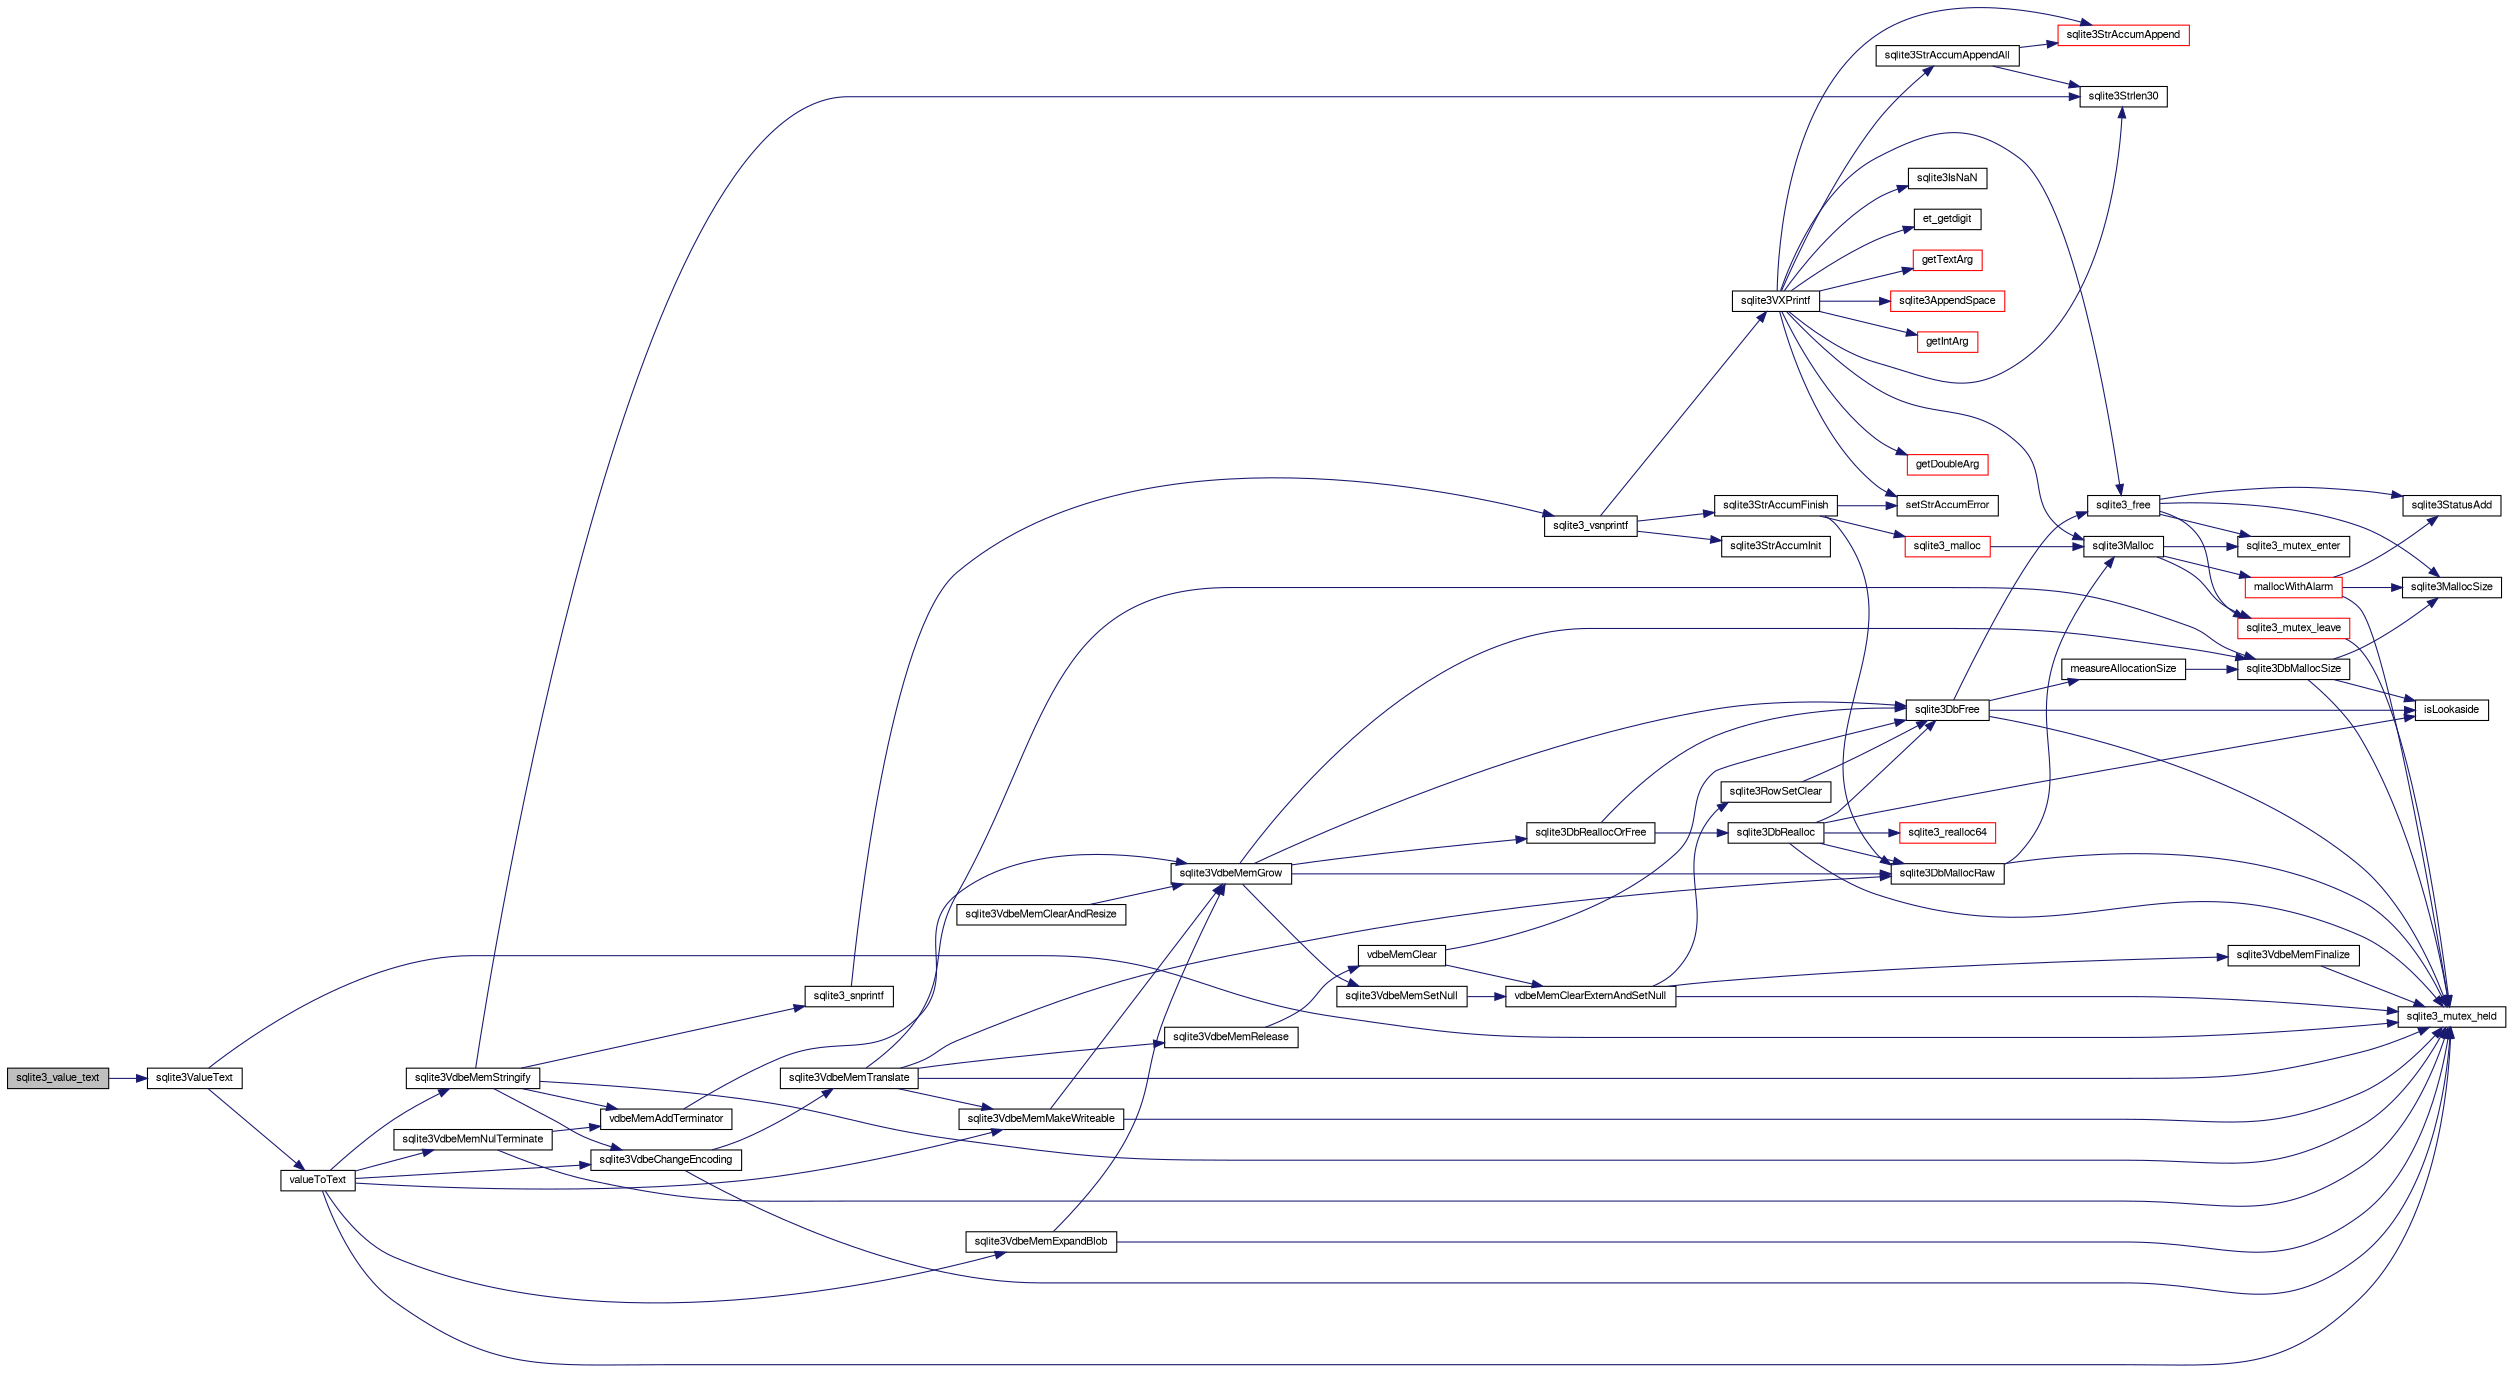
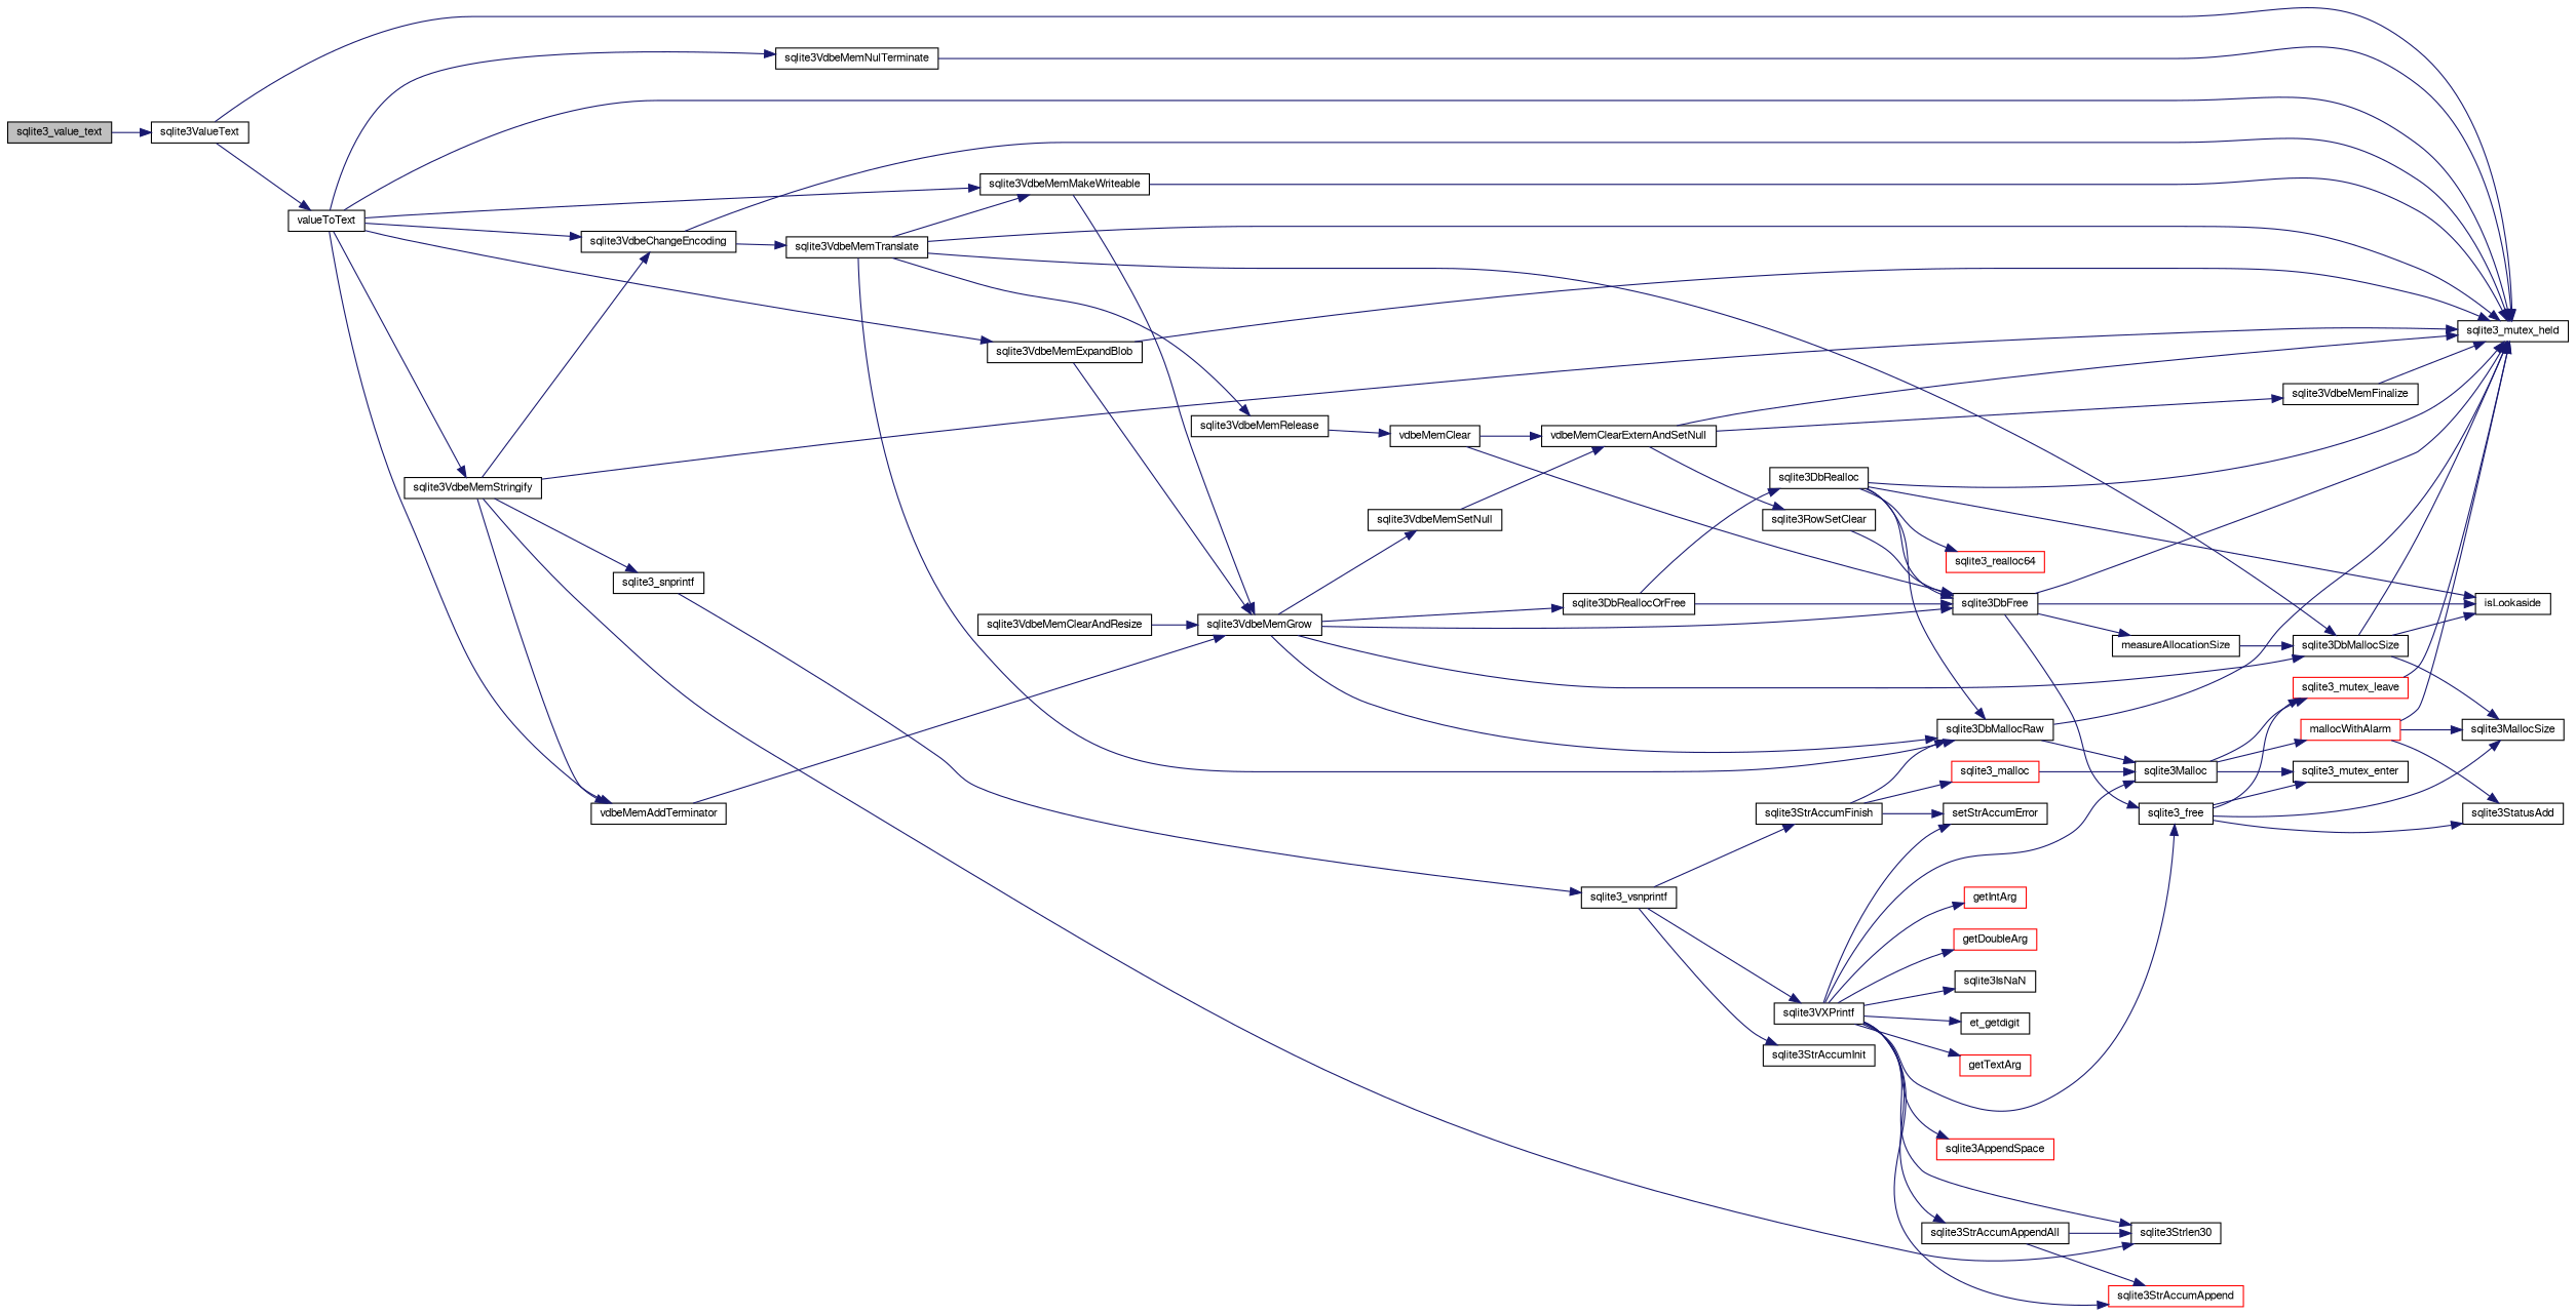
  digraph {
    rankdir=LR
    node [color=black fillcolor=white fontname=FreeSans fontsize=10 shape=record style=filled]
    edge [color=midnightblue fontname=FreeSans fontsize=10 labelfontname=FreeSans labelfontsize=10 style=solid]
    n1 [fillcolor=grey75 fontcolor=black height=0.2 label=sqlite3_value_text width=0.4]
    n2 [height=0.2 label=sqlite3ValueText width=0.4]
    n3 [height=0.2 label=sqlite3_mutex_held width=0.4]
    n4 [height=0.2 label=valueToText width=0.4]
    n5 [height=0.2 label=sqlite3VdbeMemExpandBlob width=0.4]
    n6 [height=0.2 label=sqlite3VdbeChangeEncoding width=0.4]
    n7 [height=0.2 label=sqlite3VdbeMemMakeWriteable width=0.4]
    n8 [height=0.2 label=sqlite3VdbeMemNulTerminate width=0.4]
    n9 [height=0.2 label=sqlite3VdbeMemStringify width=0.4]
    n10 [height=0.2 label=sqlite3VdbeMemGrow width=0.4]
    n11 [height=0.2 label=sqlite3VdbeMemTranslate width=0.4]
    n12 [height=0.2 label=vdbeMemAddTerminator width=0.4]
    n13 [height=0.2 label=sqlite3_snprintf width=0.4]
    n14 [height=0.2 label=sqlite3Strlen30 width=0.4]
    n15 [height=0.2 label=sqlite3DbMallocSize width=0.4]
    n16 [height=0.2 label=sqlite3DbReallocOrFree width=0.4]
    n17 [height=0.2 label=sqlite3DbMallocRaw width=0.4]
    n18 [height=0.2 label=sqlite3DbFree width=0.4]
    n19 [height=0.2 label=sqlite3VdbeMemSetNull width=0.4]
    n20 [height=0.2 label=sqlite3MallocSize width=0.4]
    n21 [height=0.2 label=isLookaside width=0.4]
    n22 [height=0.2 label=sqlite3DbRealloc width=0.4]
    n23 [height=0.2 label=sqlite3Malloc width=0.4]
    n24 [height=0.2 label=measureAllocationSize width=0.4]
    n25 [height=0.2 label=sqlite3_free width=0.4]
    n26 [height=0.2 label=vdbeMemClearExternAndSetNull width=0.4]
    n27 [color=red height=0.2 label=sqlite3_realloc64 width=0.4]
    n28 [height=0.2 label=sqlite3_mutex_enter width=0.4]
    n29 [color=red height=0.2 label=mallocWithAlarm width=0.4]
    n30 [color=red height=0.2 label=sqlite3_mutex_leave width=0.4]
    n31 [height=0.2 label=sqlite3StatusAdd width=0.4]
    n32 [height=0.2 label=sqlite3VdbeMemFinalize width=0.4]
    n33 [height=0.2 label=sqlite3RowSetClear width=0.4]
    n34 [height=0.2 label=sqlite3VdbeMemRelease width=0.4]
    n35 [height=0.2 label=vdbeMemClear width=0.4]
    n36 [height=0.2 label=sqlite3VdbeMemClearAndResize width=0.4]
    n37 [height=0.2 label=sqlite3_vsnprintf width=0.4]
    n38 [height=0.2 label=sqlite3StrAccumInit width=0.4]
    n39 [height=0.2 label=sqlite3VXPrintf width=0.4]
    n40 [height=0.2 label=sqlite3StrAccumFinish width=0.4]
    n41 [color=red height=0.2 label=sqlite3StrAccumAppend width=0.4]
    n42 [color=red height=0.2 label=getIntArg width=0.4]
    n43 [height=0.2 label=setStrAccumError width=0.4]
    n44 [color=red height=0.2 label=getDoubleArg width=0.4]
    n45 [height=0.2 label=sqlite3IsNaN width=0.4]
    n46 [height=0.2 label=et_getdigit width=0.4]
    n47 [color=red height=0.2 label=getTextArg width=0.4]
    n48 [height=0.2 label=sqlite3StrAccumAppendAll width=0.4]
    n49 [color=red height=0.2 label=sqlite3AppendSpace width=0.4]
    n50 [color=red height=0.2 label=sqlite3_malloc width=0.4]
    n1 -> n2
    n2 -> n3
    n2 -> n4
    n4 -> n3
    n4 -> n5
    n4 -> n6
    n4 -> n7
    n4 -> n8
    n4 -> n9
    n5 -> n3
    n5 -> n10
    n6 -> n3
    n6 -> n11
    n7 -> n3
    n7 -> n10
    n8 -> n3
-   n8 -> n12
+   n4 -> n12
    n9 -> n3
    n9 -> n6
    n9 -> n12
    n9 -> n13
    n9 -> n14
    n10 -> n15
    n10 -> n16
    n10 -> n17
    n10 -> n18
    n10 -> n19
    n11 -> n3
    n11 -> n7
    n11 -> n15
    n11 -> n17
    n11 -> n34
    n12 -> n10
    n13 -> n37
    n15 -> n3
    n15 -> n20
    n15 -> n21
    n16 -> n18
    n16 -> n22
    n17 -> n3
    n17 -> n23
    n18 -> n3
    n18 -> n21
    n18 -> n24
    n18 -> n25
    n19 -> n26
    n22 -> n3
    n22 -> n17
    n22 -> n18
    n22 -> n21
    n22 -> n27
    n23 -> n28
    n23 -> n29
    n23 -> n30
    n24 -> n15
    n25 -> n20
    n25 -> n28
    n25 -> n30
    n25 -> n31
    n26 -> n3
    n26 -> n32
    n26 -> n33
    n29 -> n3
    n29 -> n20
    n29 -> n31
    n30 -> n3
    n32 -> n3
    n33 -> n18
    n34 -> n35
    n35 -> n18
    n35 -> n26
    n36 -> n10
    n37 -> n38
    n37 -> n39
    n37 -> n40
    n39 -> n14
    n39 -> n23
    n39 -> n25
    n39 -> n41
    n39 -> n42
    n39 -> n43
    n39 -> n44
    n39 -> n45
    n39 -> n46
    n39 -> n47
    n39 -> n48
    n39 -> n49
    n40 -> n17
    n40 -> n43
    n40 -> n50
    n48 -> n14
    n48 -> n41
    n50 -> n23
  }
